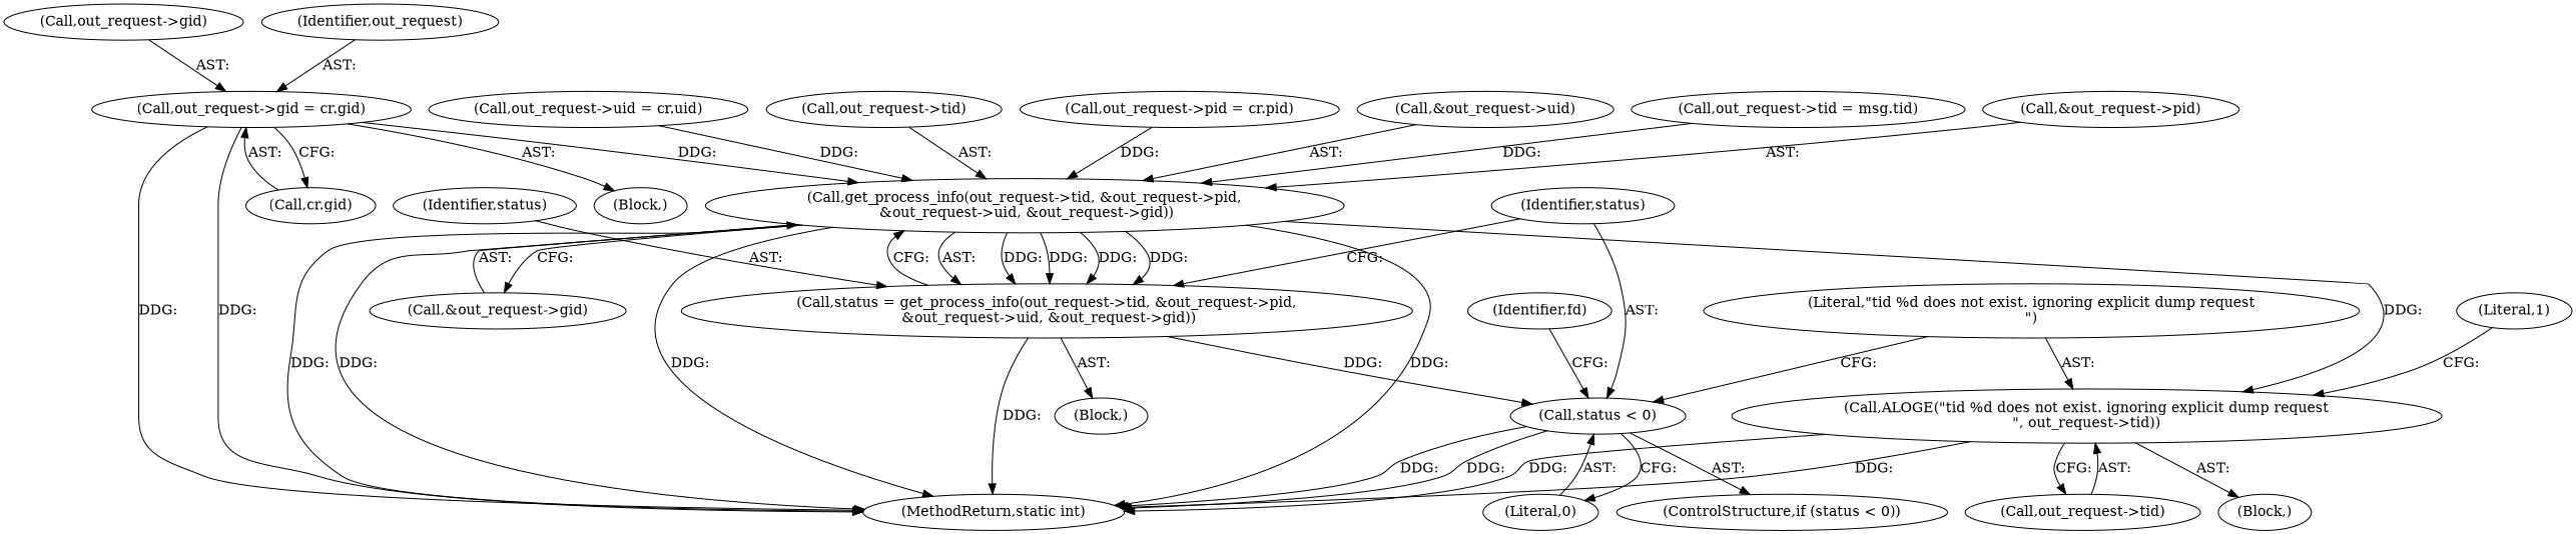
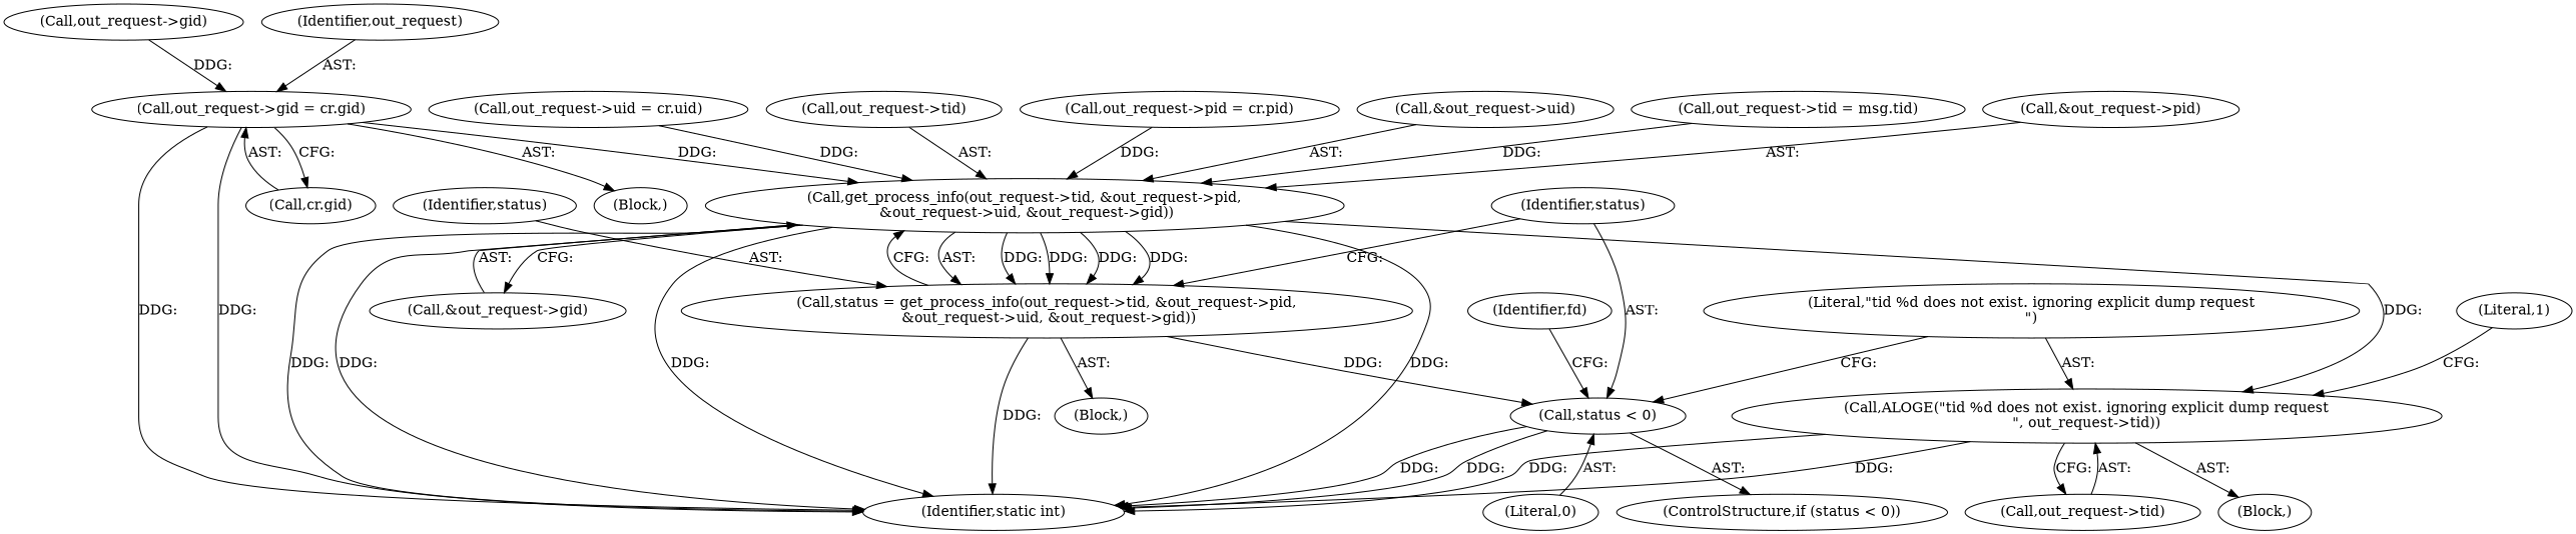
  digraph {
    n1 [label="(Call,out_request->gid = cr.gid)"]
    n2 [label="(Call,get_process_info(out_request->tid, &out_request->pid,\n &out_request->uid, &out_request->gid))"]
-   n3 [label="(MethodReturn,static int)"]
+   n3 [label="(Identifier,static int)"]
    n4 [label="(Call,cr.gid)"]
    n5 [label="(Block,)"]
    n6 [label="(Call,status = get_process_info(out_request->tid, &out_request->pid,\n &out_request->uid, &out_request->gid))"]
    n7 [label="(Call,ALOGE(\"tid %d does not exist. ignoring explicit dump request\n\", out_request->tid))"]
    n8 [label="(Call,&out_request->gid)"]
    n9 [label="(Call,status < 0)"]
    n10 [label="(Block,)"]
    n11 [label="(Call,out_request->tid)"]
    n12 [label="(Block,)"]
    n13 [label="(ControlStructure,if (status < 0))"]
    n14 [label="(Literal,0)"]
    n15 [label="(Call,out_request->uid = cr.uid)"]
    n16 [label="(Identifier,fd)"]
    n17 [label="(Identifier,status)"]
    n18 [label="(Call,out_request->tid)"]
    n19 [label="(Call,out_request->pid = cr.pid)"]
    n20 [label="(Identifier,status)"]
    n21 [label="(Call,out_request->gid)"]
    n22 [label="(Call,&out_request->uid)"]
    n23 [label="(Literal,1)"]
    n24 [label="(Call,out_request->tid = msg.tid)"]
    n25 [label="(Literal,\"tid %d does not exist. ignoring explicit dump request\n\")"]
    n26 [label="(Call,&out_request->pid)"]
    n27 [label="(Identifier,out_request)"]
    n1 -> n2 [label="DDG: "]
    n1 -> n3 [label="DDG: "]
    n1 -> n3 [label="DDG: "]
    n1 -> n4 [label="CFG: "]
    n1 -> n5 [label="AST: "]
    n2 -> n3 [label="DDG: "]
    n2 -> n3 [label="DDG: "]
    n2 -> n3 [label="DDG: "]
    n2 -> n3 [label="DDG: "]
    n2 -> n6 [label="AST: "]
    n2 -> n6 [label="DDG: "]
    n2 -> n6 [label="DDG: "]
    n2 -> n6 [label="DDG: "]
    n2 -> n6 [label="DDG: "]
    n2 -> n7 [label="DDG: "]
    n2 -> n8 [label="CFG: "]
    n4 -> n1 [label="AST: "]
    n6 -> n2 [label="CFG: "]
    n6 -> n3 [label="DDG: "]
    n6 -> n9 [label="DDG: "]
    n6 -> n10 [label="AST: "]
    n7 -> n3 [label="DDG: "]
    n7 -> n3 [label="DDG: "]
    n7 -> n11 [label="CFG: "]
    n7 -> n12 [label="AST: "]
    n8 -> n2 [label="AST: "]
    n9 -> n3 [label="DDG: "]
    n9 -> n3 [label="DDG: "]
    n9 -> n13 [label="AST: "]
-   n9 -> n14 [label="CFG: "]
    n11 -> n7 [label="AST: "]
    n14 -> n9 [label="AST: "]
    n15 -> n2 [label="DDG: "]
    n16 -> n9 [label="CFG: "]
    n17 -> n6 [label="CFG: "]
    n17 -> n9 [label="AST: "]
    n18 -> n2 [label="AST: "]
    n19 -> n2 [label="DDG: "]
    n20 -> n6 [label="AST: "]
-   n21 -> n1 [label="AST: "]
+   n21 -> n1 [label="DDG: "]
    n22 -> n2 [label="AST: "]
    n23 -> n7 [label="CFG: "]
    n24 -> n2 [label="DDG: "]
    n25 -> n7 [label="AST: "]
    n25 -> n9 [label="CFG: "]
    n26 -> n2 [label="AST: "]
    n27 -> n1 [label="AST: "]
  }
